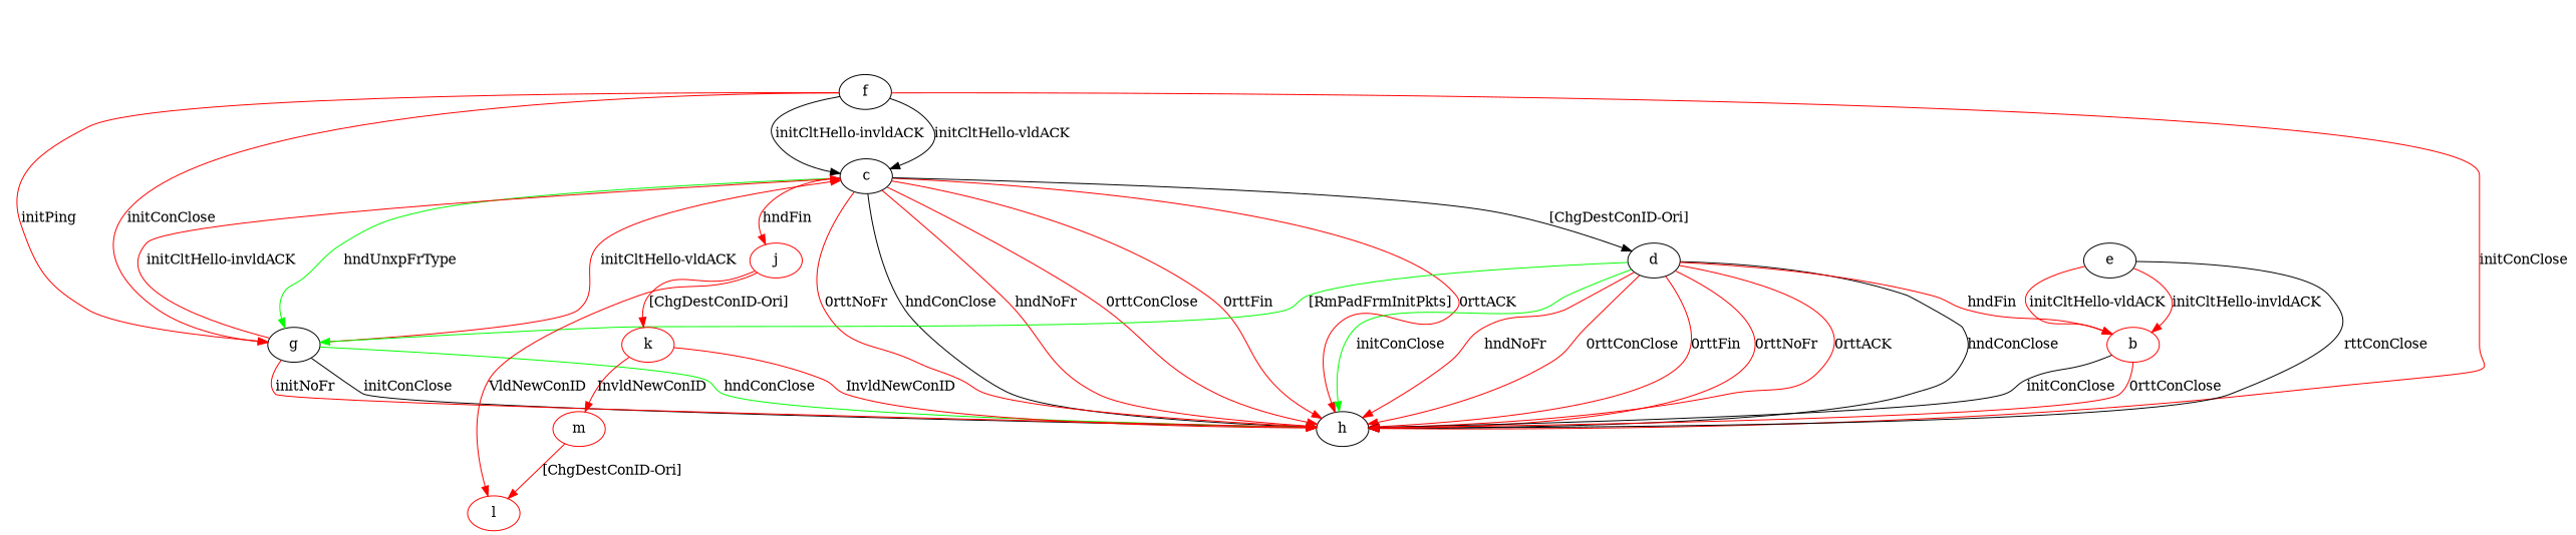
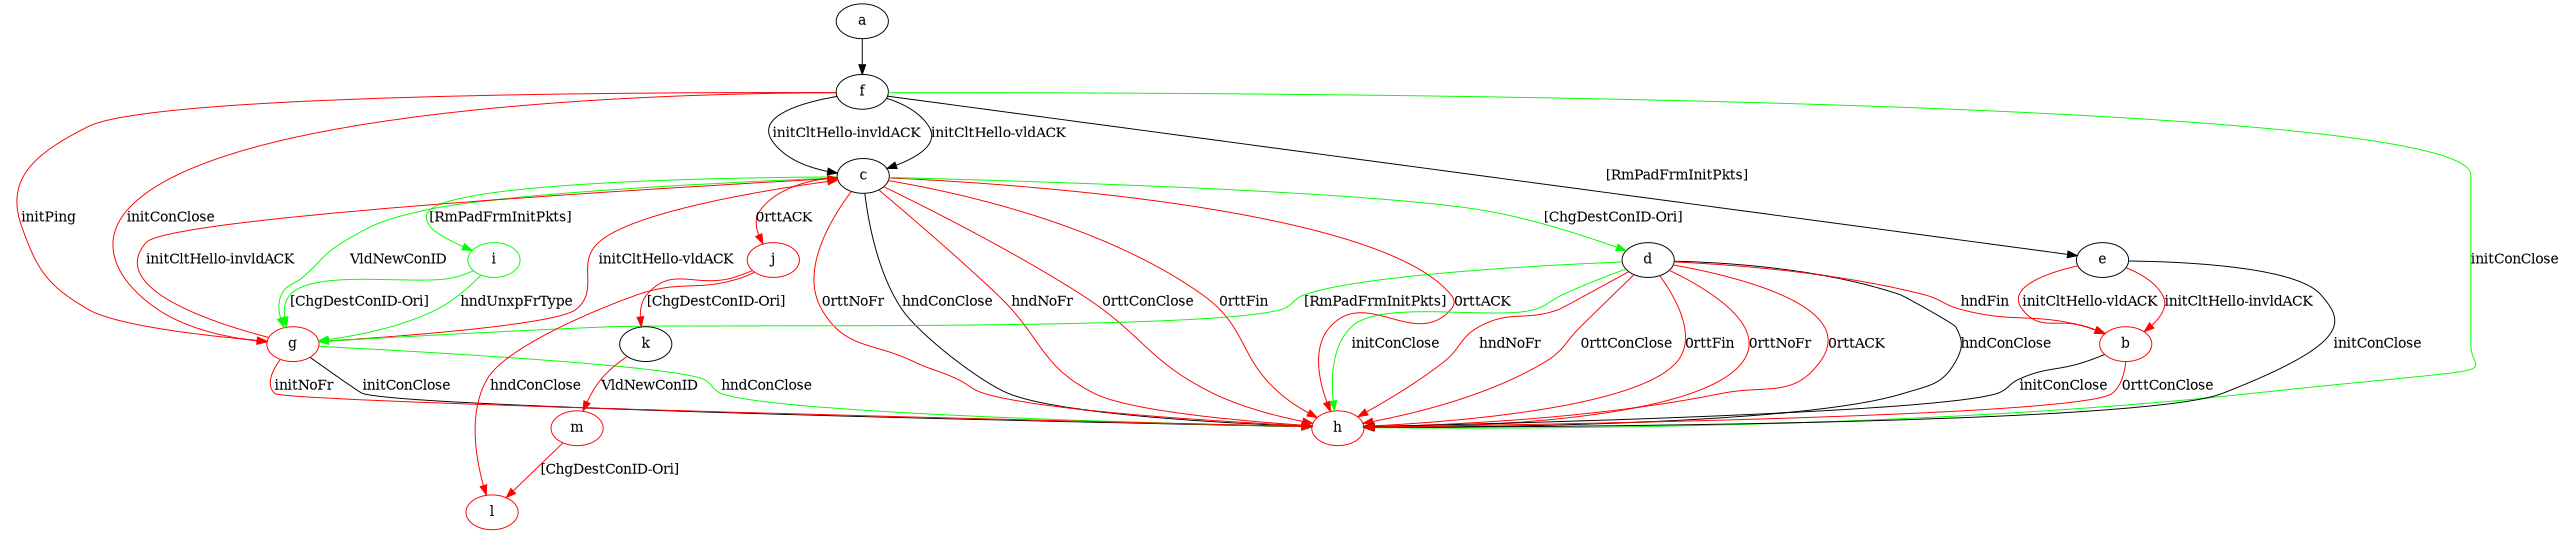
  digraph {
    edge [color=red]
+   a
    f
-   h
+   h [color=red]
    c
-   g
+   g [color=red]
    e
    d
+   i [color=green]
    j [color=red]
    b [color=red]
-   k [color=red]
+   k [color=black]
    l [color=red]
    m [color=red]
-   f -> h [label="initConClose "]
+   a -> f [color=""]
+   f -> h [color=green label="initConClose "]
    f -> c [label="initCltHello-vldACK " color=""]
    f -> c [label="initCltHello-invldACK " color=""]
    f -> g [label="initPing "]
    f -> g [label="initConClose "]
+   f -> e [label="[RmPadFrmInitPkts] " color=""]
    c -> h [label="hndConClose " color=""]
    c -> h [label="hndNoFr "]
    c -> h [label="0rttConClose "]
    c -> h [label="0rttFin "]
    c -> h [label="0rttNoFr "]
    c -> h [label="0rttACK "]
-   c -> g [color=green label="hndUnxpFrType "]
-   c -> d [label="[ChgDestConID-Ori] " color=""]
-   c -> j [label="hndFin "]
+   c -> g [color=green label="VldNewConID "]
+   c -> d [label="[ChgDestConID-Ori] " color=green]
+   c -> i [color=green label="[RmPadFrmInitPkts] "]
+   c -> j [label="0rttACK "]
    g -> h [label="initConClose " color=""]
    g -> h [color=green label="hndConClose "]
    g -> h [label="initNoFr "]
    g -> c [label="initCltHello-vldACK "]
    g -> c [label="initCltHello-invldACK "]
-   e -> h [label="rttConClose " color=""]
+   e -> h [label="initConClose " color=""]
    e -> b [label="initCltHello-vldACK "]
    e -> b [label="initCltHello-invldACK "]
    d -> h [label="hndConClose " color=""]
    d -> h [color=green label="initConClose "]
    d -> h [label="hndNoFr "]
    d -> h [label="0rttConClose "]
    d -> h [label="0rttFin "]
    d -> h [label="0rttNoFr "]
    d -> h [label="0rttACK "]
    d -> g [color=green label="[RmPadFrmInitPkts] "]
    d -> b [label="hndFin "]
+   i -> g [color=green label="hndUnxpFrType "]
+   i -> g [color=green label="[ChgDestConID-Ori] "]
    j -> k [label="[ChgDestConID-Ori] "]
-   j -> l [label="VldNewConID "]
+   j -> l [label="hndConClose "]
    b -> h [label="initConClose " color=""]
    b -> h [label="0rttConClose "]
-   k -> h [label="InvldNewConID "]
-   k -> m [label="InvldNewConID "]
+   k -> m [label="VldNewConID "]
    m -> l [label="[ChgDestConID-Ori] "]
  }
